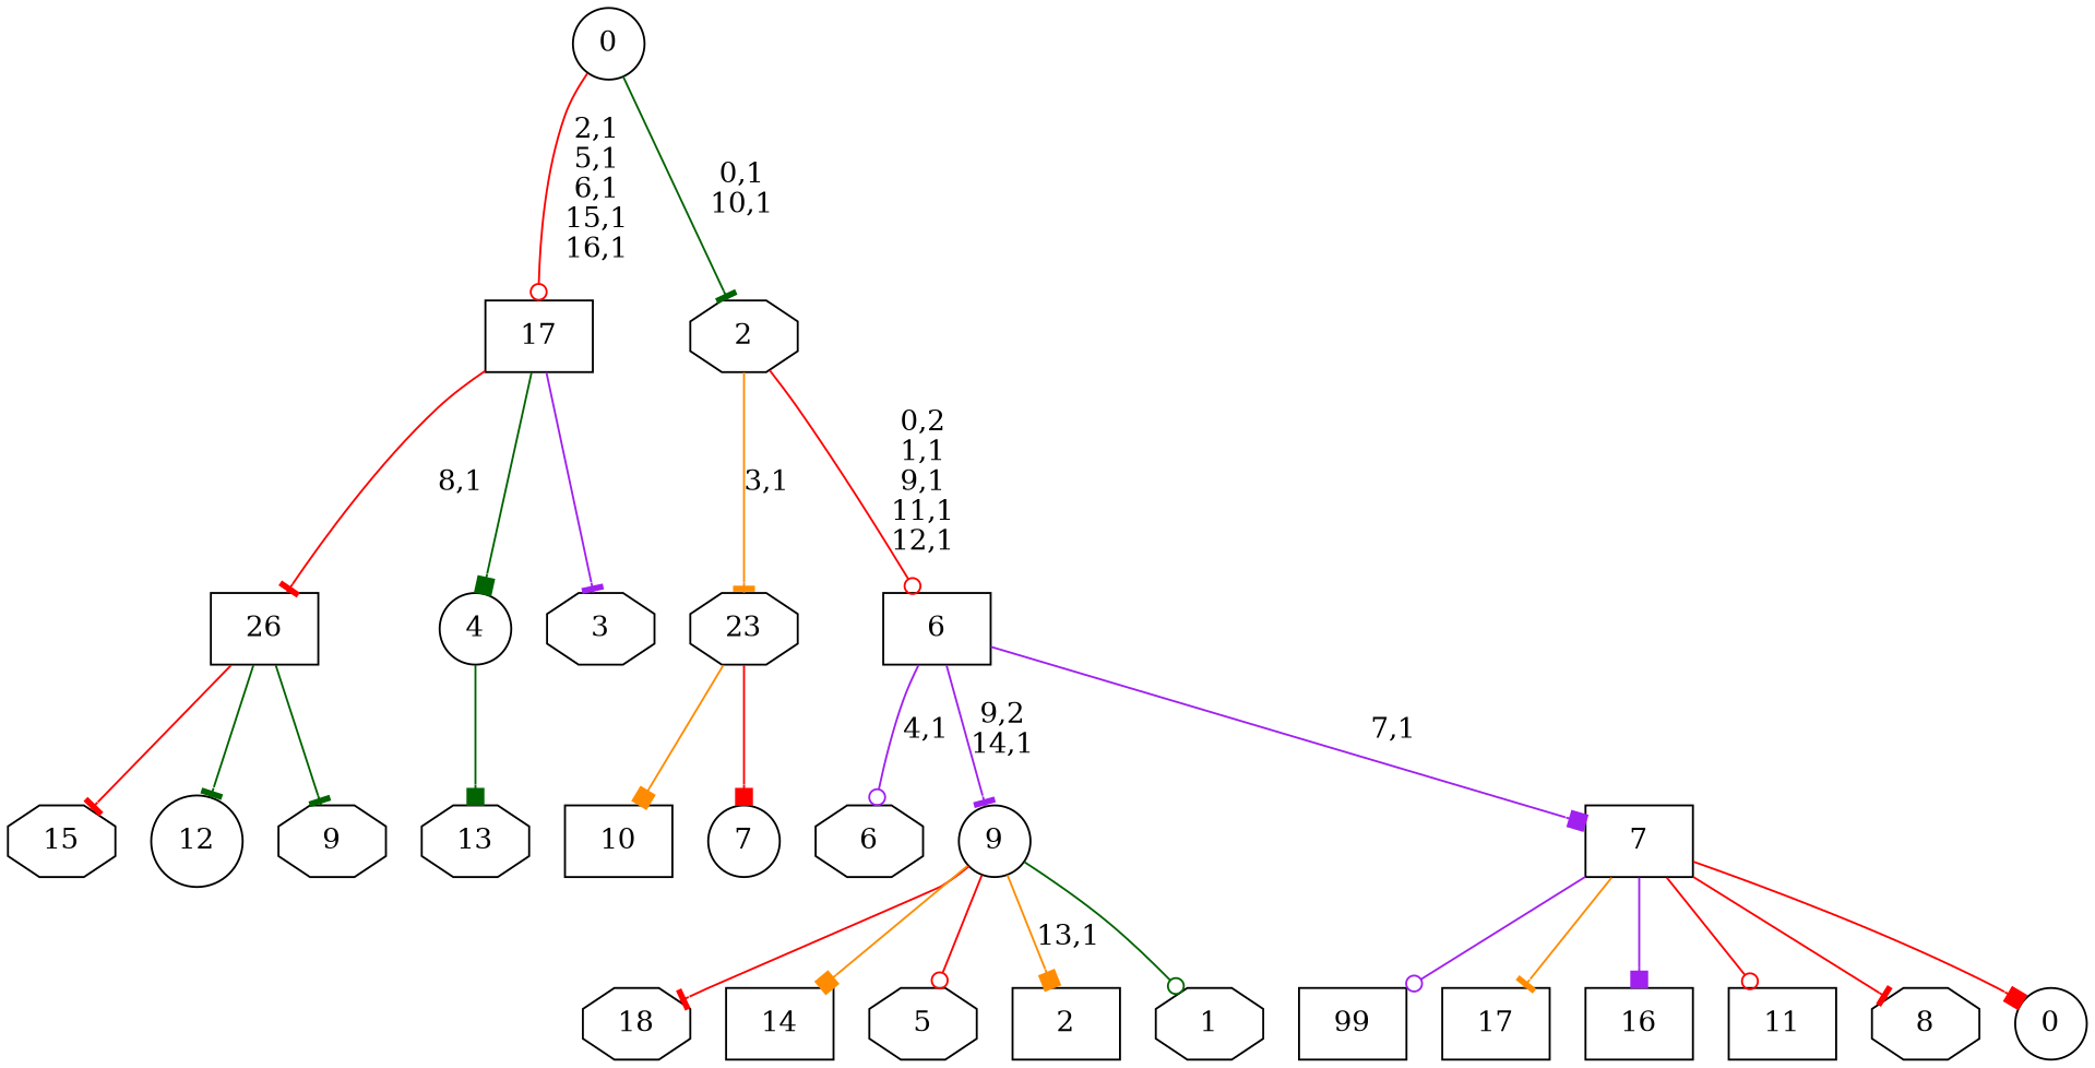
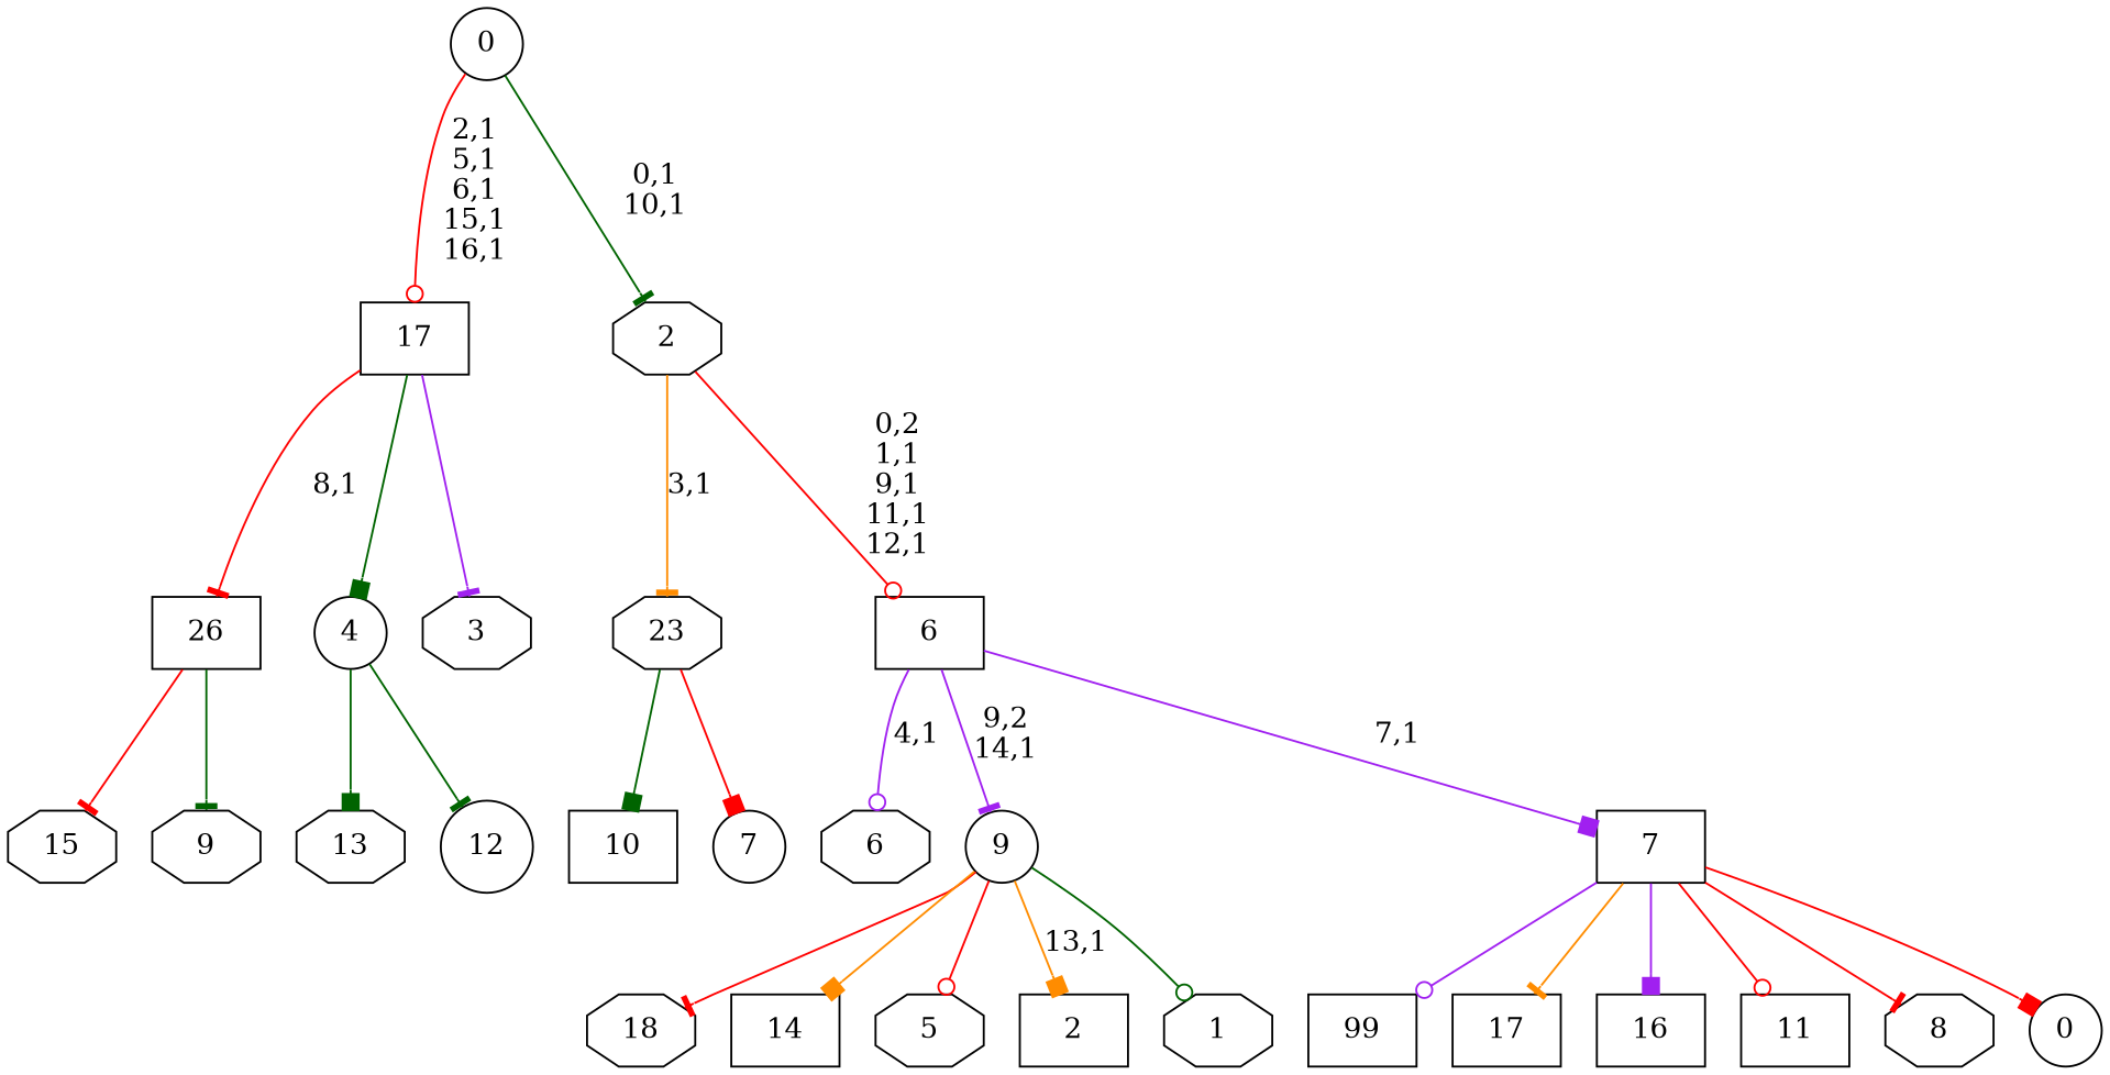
  digraph {
    node [shape=box]
    edge [arrowhead=tee color=red]
    n1 [label=99]
    n2 [label=18 shape=octagon]
    n3 [label=17]
    n4 [label=16]
    n5 [label=15 shape=octagon]
    n6 [label=14]
    n7 [label=13 shape=octagon]
    n8 [label=12 shape=circle]
    n9 [label=11]
    n10 [label=10]
    n11 [label=9 shape=octagon]
    26
    n13 [label=8 shape=octagon]
    n14 [label=7 shape=circle]
    23 [shape=octagon]
    n16 [label=6 shape=octagon]
    n17 [label=5 shape=octagon]
    n18 [label=4 shape=circle]
    n19 [label=3 shape=octagon]
    17
    n21 [label=2]
    n22 [label=1 shape=octagon]
    9 [shape=circle]
    n24 [label=0 shape=circle]
    7
    6
    2 [shape=octagon]
    0 [shape=circle]
    26 -> n5
-   26 -> n8 [color=darkgreen]
+   n18 -> n8 [color=darkgreen]
    26 -> n11 [color=darkgreen]
-   23 -> n10 [arrowhead=box color=darkorange]
+   23 -> n10 [arrowhead=box color=darkgreen]
    23 -> n14 [arrowhead=box]
    n18 -> n7 [arrowhead=box color=darkgreen]
    17 -> 26 [label="8,1"]
    17 -> n18 [arrowhead=box color=darkgreen]
    17 -> n19 [color=purple]
    9 -> n2
    9 -> n6 [arrowhead=box color=darkorange]
    9 -> n17 [arrowhead=odot]
    9 -> n21 [arrowhead=box color=darkorange label="13,1"]
    9 -> n22 [arrowhead=odot color=darkgreen]
    7 -> n1 [arrowhead=odot color=purple]
    7 -> n3 [color=darkorange]
    7 -> n4 [arrowhead=box color=purple]
    7 -> n9 [arrowhead=odot]
    7 -> n13
    7 -> n24 [arrowhead=box]
    6 -> n16 [arrowhead=odot color=purple label="4,1"]
    6 -> 9 [color=purple label="9,2\n14,1"]
    6 -> 7 [arrowhead=box color=purple label="7,1"]
    2 -> 23 [color=darkorange label="3,1"]
    2 -> 6 [arrowhead=odot label="0,2\n1,1\n9,1\n11,1\n12,1"]
    0 -> 17 [arrowhead=odot label="2,1\n5,1\n6,1\n15,1\n16,1"]
    0 -> 2 [color=darkgreen label="0,1\n10,1"]
  }
